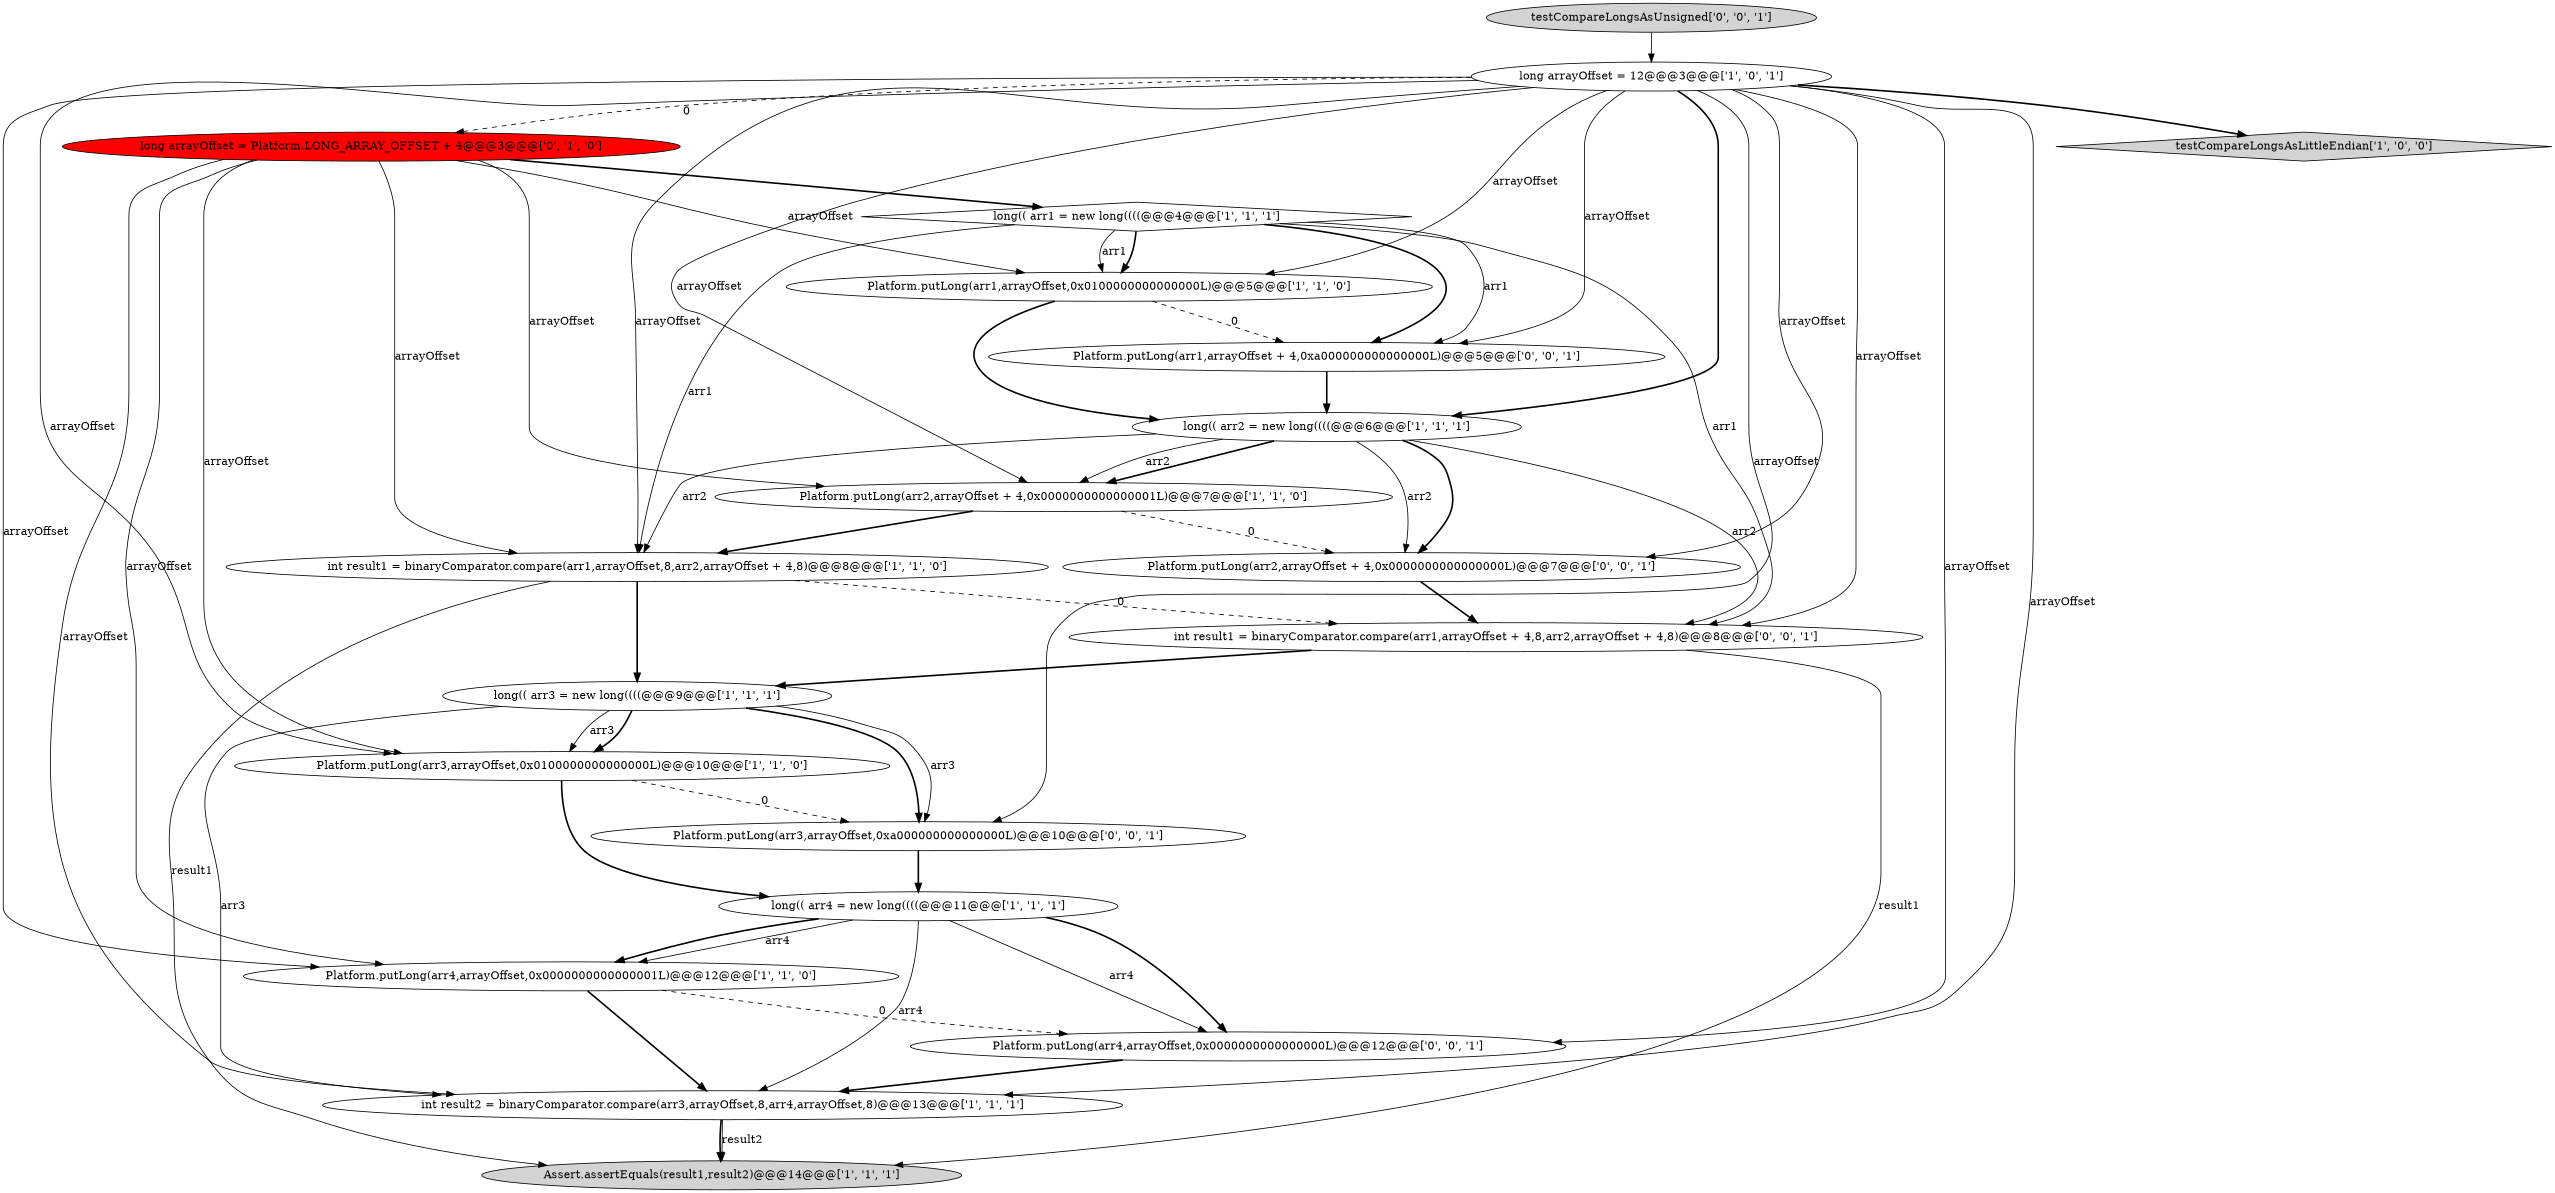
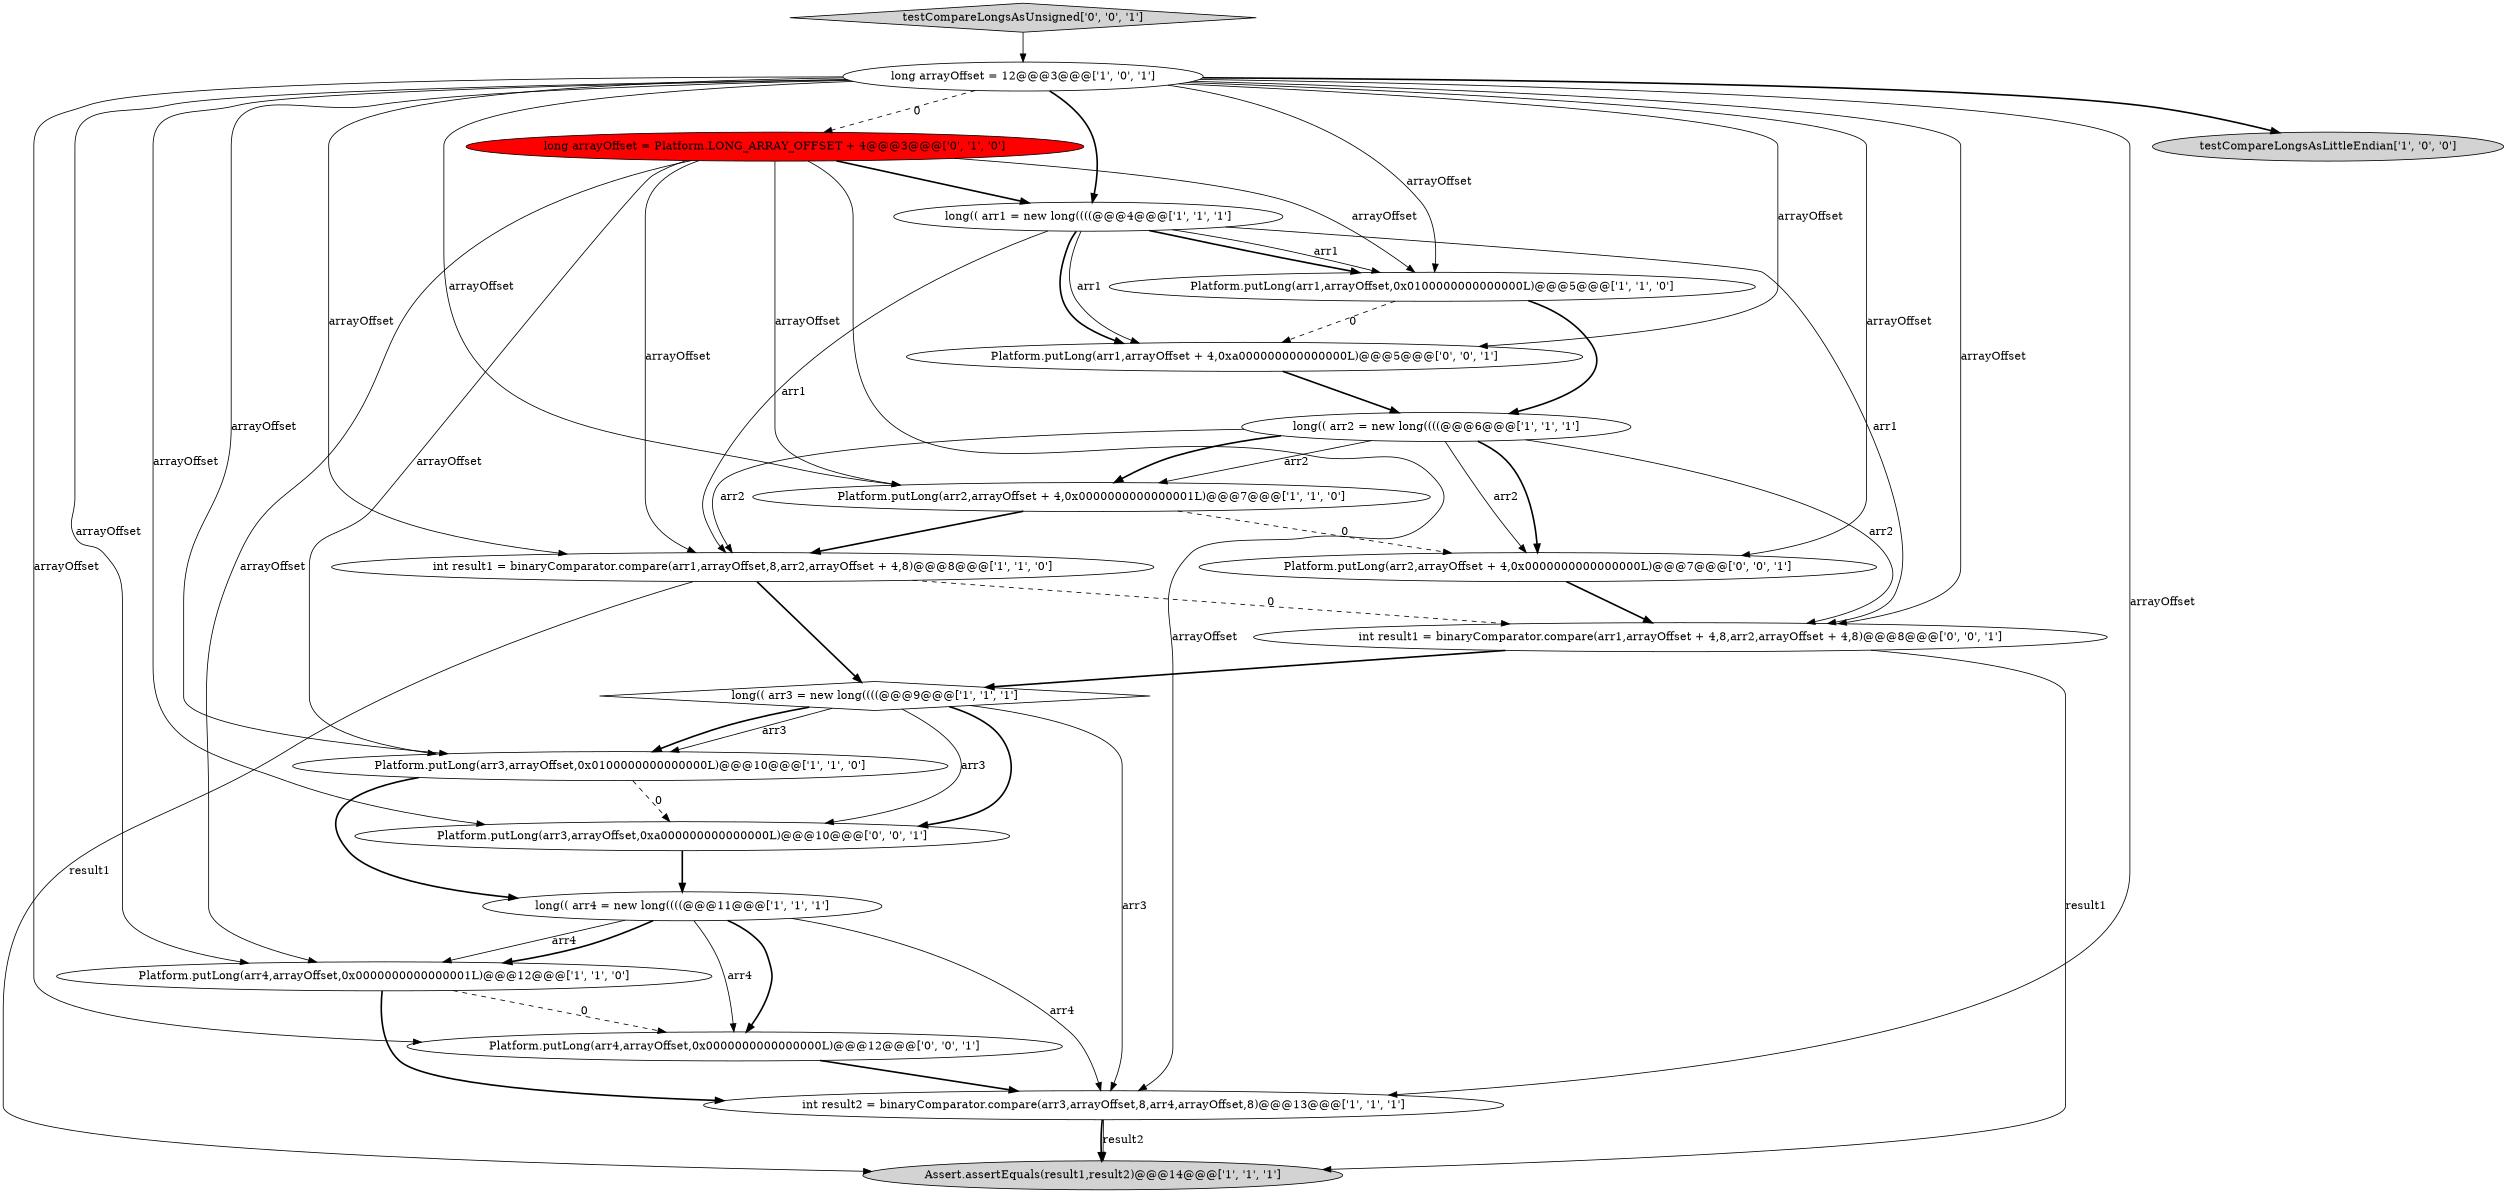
  digraph {
    node [fillcolor=white shape=ellipse style=filled]
    edge [style=solid]
    n1 [fillcolor=red label="long arrayOffset = Platform.LONG_ARRAY_OFFSET + 4@@@3@@@['0', '1', '0']"]
-   n2 [label="long(( arr1 = new long((((@@@4@@@['1', '1', '1']" shape=diamond]
+   n2 [label="long(( arr1 = new long((((@@@4@@@['1', '1', '1']"]
    n3 [label="int result1 = binaryComparator.compare(arr1,arrayOffset,8,arr2,arrayOffset + 4,8)@@@8@@@['1', '1', '0']"]
    n4 [label="Platform.putLong(arr2,arrayOffset + 4,0x0000000000000001L)@@@7@@@['1', '1', '0']"]
    n5 [label="Platform.putLong(arr1,arrayOffset,0x0100000000000000L)@@@5@@@['1', '1', '0']"]
    n6 [label="Platform.putLong(arr3,arrayOffset,0x0100000000000000L)@@@10@@@['1', '1', '0']"]
    n7 [label="int result2 = binaryComparator.compare(arr3,arrayOffset,8,arr4,arrayOffset,8)@@@13@@@['1', '1', '1']"]
    n8 [label="Platform.putLong(arr4,arrayOffset,0x0000000000000001L)@@@12@@@['1', '1', '0']"]
    n9 [label="Platform.putLong(arr1,arrayOffset + 4,0xa000000000000000L)@@@5@@@['0', '0', '1']"]
    n10 [label="int result1 = binaryComparator.compare(arr1,arrayOffset + 4,8,arr2,arrayOffset + 4,8)@@@8@@@['0', '0', '1']"]
    n11 [fillcolor=lightgray label="Assert.assertEquals(result1,result2)@@@14@@@['1', '1', '1']"]
-   n12 [label="long(( arr3 = new long((((@@@9@@@['1', '1', '1']"]
+   n12 [label="long(( arr3 = new long((((@@@9@@@['1', '1', '1']" shape=diamond]
    n13 [label="Platform.putLong(arr2,arrayOffset + 4,0x0000000000000000L)@@@7@@@['0', '0', '1']"]
    n14 [label="long(( arr2 = new long((((@@@6@@@['1', '1', '1']"]
    n15 [label="Platform.putLong(arr3,arrayOffset,0xa000000000000000L)@@@10@@@['0', '0', '1']"]
    n16 [label="long(( arr4 = new long((((@@@11@@@['1', '1', '1']"]
    n17 [label="Platform.putLong(arr4,arrayOffset,0x0000000000000000L)@@@12@@@['0', '0', '1']"]
-   n18 [fillcolor=lightgray label="testCompareLongsAsUnsigned['0', '0', '1']"]
+   n18 [fillcolor=lightgray label="testCompareLongsAsUnsigned['0', '0', '1']" shape=diamond]
    n19 [label="long arrayOffset = 12@@@3@@@['1', '0', '1']"]
-   n20 [fillcolor=lightgray label="testCompareLongsAsLittleEndian['1', '0', '0']" shape=diamond]
+   n20 [fillcolor=lightgray label="testCompareLongsAsLittleEndian['1', '0', '0']"]
    n1 -> n2 [style=bold]
    n1 -> n3 [label=arrayOffset]
    n1 -> n4 [label=arrayOffset]
    n1 -> n5 [label=arrayOffset]
    n1 -> n6 [label=arrayOffset]
    n1 -> n7 [label=arrayOffset]
    n1 -> n8 [label=arrayOffset]
    n2 -> n3 [label=arr1]
    n2 -> n5 [style=bold]
    n2 -> n5 [label=arr1]
    n2 -> n9 [label=arr1]
    n2 -> n9 [style=bold]
    n2 -> n10 [label=arr1]
    n3 -> n10 [label=0 style=dashed]
    n3 -> n11 [label=result1]
    n3 -> n12 [style=bold]
    n4 -> n3 [style=bold]
    n4 -> n13 [label=0 style=dashed]
    n5 -> n9 [label=0 style=dashed]
    n5 -> n14 [style=bold]
    n6 -> n15 [label=0 style=dashed]
    n6 -> n16 [style=bold]
    n7 -> n11 [label=result2]
    n7 -> n11 [style=bold]
    n8 -> n7 [style=bold]
    n8 -> n17 [label=0 style=dashed]
    n9 -> n14 [style=bold]
    n10 -> n11 [label=result1]
    n10 -> n12 [style=bold]
    n12 -> n6 [label=arr3]
    n12 -> n6 [style=bold]
    n12 -> n7 [label=arr3]
    n12 -> n15 [style=bold]
    n12 -> n15 [label=arr3]
    n13 -> n10 [style=bold]
    n14 -> n3 [label=arr2]
    n14 -> n4 [style=bold]
    n14 -> n4 [label=arr2]
    n14 -> n10 [label=arr2]
    n14 -> n13 [style=bold]
    n14 -> n13 [label=arr2]
    n15 -> n16 [style=bold]
    n16 -> n7 [label=arr4]
    n16 -> n8 [label=arr4]
    n16 -> n8 [style=bold]
    n16 -> n17 [style=bold]
    n16 -> n17 [label=arr4]
    n17 -> n7 [style=bold]
    n18 -> n19
    n19 -> n1 [label=0 style=dashed]
-   n19 -> n14 [style=bold]
+   n19 -> n2 [style=bold]
    n19 -> n3 [label=arrayOffset]
    n19 -> n4 [label=arrayOffset]
    n19 -> n5 [label=arrayOffset]
    n19 -> n6 [label=arrayOffset]
    n19 -> n7 [label=arrayOffset]
    n19 -> n8 [label=arrayOffset]
    n19 -> n9 [label=arrayOffset]
    n19 -> n10 [label=arrayOffset]
    n19 -> n13 [label=arrayOffset]
    n19 -> n15 [label=arrayOffset]
    n19 -> n17 [label=arrayOffset]
    n19 -> n20 [style=bold]
  }
